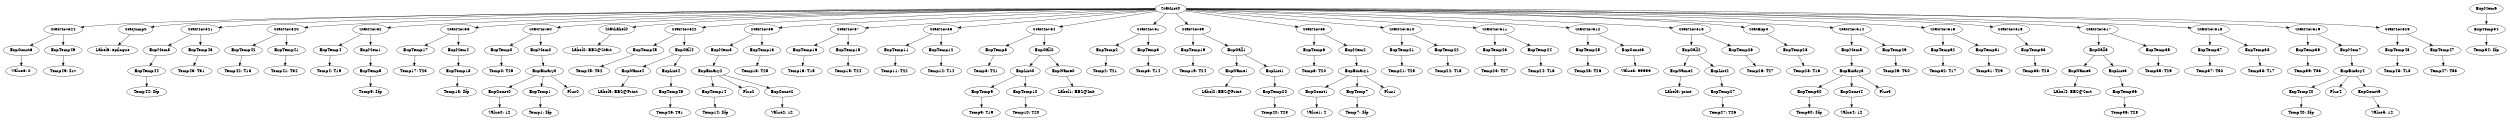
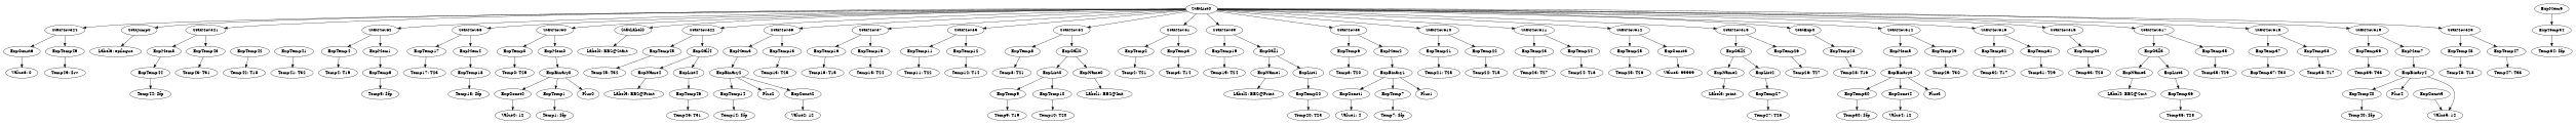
  digraph {
    ordering=out
    ExpConst6
    "Value6: 0"
    StatMove24
    ExpTemp49
    "Temp49: $rv"
    ExpTemp46
    "Temp46: T31"
    ExpName4
    "Label5: BBS@Print"
    ExpMem8
    ExpTemp44
    "Temp44: $fp"
    StatJump0
    "Label6: epilogue"
    StatMove21
    ExpTemp43
    "Temp43: T31"
    ExpTemp42
    "Temp42: T18"
-   StatMove20
    ExpTemp41
    "Temp41: T32"
    StatMove2
    ExpTemp4
    ExpMem1
    "Temp4: T19"
    ExpTemp5
    "Temp5: $fp"
    StatMove8
    ExpTemp17
    ExpMem4
    "Temp17: T23"
    ExpTemp18
    "Temp18: $fp"
    StatMove0
    ExpTemp0
    ExpMem0
    n38 [label="Temp0: T29"]
    ExpBinary0
    ExpConst0
    ExpTemp1
    Plus0
    ExpTemp32
    "Temp32: T17"
    ExpMem3
    ExpBinary2
    ExpTemp14
    Plus2
    ExpConst2
    "Temp14: $fp"
    "Value2: 12"
    ExpTemp37
-   "Temp37: T30"
+   "Temp37: T30" [label="ExpTemp37: T30"]
    ExpTemp19
    "Temp19: T24"
    StatLabel0
    "Label0: BBS@Start"
    ExpMem5
    ExpBinary3
    ExpTemp30
    ExpConst4
    Plus3
    "Temp30: $fp"
    "Value4: 12"
    StatMove22
    ExpTemp45
    ExpCall4
    "Temp45: T32"
    ExpList4
    StatMove6
    ExpTemp13
    "Temp13: T25"
    ExpTemp6
    "Temp6: T20"
    ExpTemp16
    "Temp16: T15"
    ExpName1
    "Label2: BBS@Print"
    ExpList0
    ExpTemp9
    ExpTemp10
    "Temp9: T19"
    "Temp10: T20"
    ExpConst1
    "Value1: 4"
    StatMove7
    ExpTemp15
    "Temp15: T24"
    StatMove5
    ExpTemp11
    ExpTemp12
    "Temp11: T22"
    "Temp12: T14"
    StatMove4
    ExpTemp8
    ExpCall0
    "Temp8: T21"
    ExpName0
    "Label1: BBS@Init"
    "Value0: 12"
    "Temp1: $fp"
    ExpBinary1
    ExpTemp7
    Plus1
    "Temp7: $fp"
    ExpCall3
    ExpName3
    ExpList3
    "Label4: BBS@Sort"
    ExpTemp36
    "Temp36: T28"
    StatMove1
    ExpTemp2
    ExpTemp3
    "Temp2: T21"
    "Temp3: T14"
    ExpTemp31
    "Temp31: T29"
    ExpTemp48
    "Temp48: T18"
    StatMove9
    ExpCall1
    ExpList1
    ExpTemp20
    ExpTemp34
    "Temp34: $fp"
    StatList0
    StatMove3
    StatMove10
    StatMove11
    StatMove12
    StatMove13
    StatExp0
    StatMove14
    StatMove15
    StatMove16
    StatMove17
    StatMove18
    StatMove19
    StatMove23
    ExpMem2
    ExpTemp21
    ExpTemp22
    ExpTemp23
    ExpTemp24
    ExpTemp25
    ExpConst3
    ExpCall2
    ExpTemp26
    ExpTemp28
    ExpTemp29
    ExpTemp33
    ExpTemp35
    ExpTemp38
    ExpTemp39
    ExpMem7
    ExpTemp47
    "Temp21: T25"
    "Temp22: T15"
    "Temp23: T27"
    "Temp24: T16"
    "Temp25: T26"
    "Value3: 99999"
    ExpName2
    ExpList2
    "Temp26: T27"
    "Temp28: T16"
    "Temp29: T30"
    "Temp33: T28"
    ExpMem6
    "Temp35: T29"
    "Temp38: T17"
    "Temp39: T33"
    ExpBinary4
    "Temp47: T33"
    ExpTemp40
    Plus4
    ExpConst5
    "Temp20: T23"
    "Label3: print"
    ExpTemp27
    "Temp27: T26"
    "Temp40: $fp"
    "Value5: 12"
    ExpConst6 -> "Value6: 0"
    StatMove24 -> ExpConst6
    StatMove24 -> ExpTemp49
    ExpTemp49 -> "Temp49: $rv"
    ExpTemp46 -> "Temp46: T31"
    ExpName4 -> "Label5: BBS@Print"
    ExpMem8 -> ExpTemp44
    ExpTemp44 -> "Temp44: $fp"
    StatJump0 -> "Label6: epilogue"
    StatMove21 -> ExpMem8
    StatMove21 -> ExpTemp43
    ExpTemp43 -> "Temp43: T31"
    ExpTemp42 -> "Temp42: T18"
-   StatMove20 -> ExpTemp42
-   StatMove20 -> ExpTemp41
    ExpTemp41 -> "Temp41: T32"
    StatMove2 -> ExpTemp4
    StatMove2 -> ExpMem1
    ExpTemp4 -> "Temp4: T19"
    ExpMem1 -> ExpTemp5
    ExpTemp5 -> "Temp5: $fp"
    StatMove8 -> ExpTemp17
    StatMove8 -> ExpMem4
    ExpTemp17 -> "Temp17: T23"
    ExpMem4 -> ExpTemp18
    ExpTemp18 -> "Temp18: $fp"
    StatMove0 -> ExpTemp0
    StatMove0 -> ExpMem0
    ExpTemp0 -> n38
    ExpMem0 -> ExpBinary0
    ExpBinary0 -> ExpConst0
    ExpBinary0 -> ExpTemp1
    ExpBinary0 -> Plus0
    ExpConst0 -> "Value0: 12"
    ExpTemp1 -> "Temp1: $fp"
    ExpTemp32 -> "Temp32: T17"
    ExpMem3 -> ExpBinary2
    ExpBinary2 -> ExpTemp14
    ExpBinary2 -> Plus2
    ExpBinary2 -> ExpConst2
    ExpTemp14 -> "Temp14: $fp"
    ExpConst2 -> "Value2: 12"
    ExpTemp37 -> "Temp37: T30"
    ExpTemp19 -> "Temp19: T24"
    StatLabel0 -> "Label0: BBS@Start"
    ExpMem5 -> ExpBinary3
    ExpBinary3 -> ExpTemp30
    ExpBinary3 -> ExpConst4
    ExpBinary3 -> Plus3
    ExpTemp30 -> "Temp30: $fp"
    ExpConst4 -> "Value4: 12"
    StatMove22 -> ExpTemp45
    StatMove22 -> ExpCall4
    ExpTemp45 -> "Temp45: T32"
    ExpCall4 -> ExpName4
    ExpCall4 -> ExpList4
    ExpList4 -> ExpTemp46
    StatMove6 -> ExpMem3
    StatMove6 -> ExpTemp13
    ExpTemp13 -> "Temp13: T25"
    ExpTemp6 -> "Temp6: T20"
    ExpTemp16 -> "Temp16: T15"
    ExpName1 -> "Label2: BBS@Print"
    ExpList0 -> ExpTemp9
    ExpList0 -> ExpTemp10
    ExpTemp9 -> "Temp9: T19"
    ExpTemp10 -> "Temp10: T20"
    ExpConst1 -> "Value1: 4"
    StatMove7 -> ExpTemp16
    StatMove7 -> ExpTemp15
    ExpTemp15 -> "Temp15: T24"
    StatMove5 -> ExpTemp11
    StatMove5 -> ExpTemp12
    ExpTemp11 -> "Temp11: T22"
    ExpTemp12 -> "Temp12: T14"
    StatMove4 -> ExpTemp8
    StatMove4 -> ExpCall0
    ExpTemp8 -> "Temp8: T21"
    ExpCall0 -> ExpList0
    ExpCall0 -> ExpName0
    ExpName0 -> "Label1: BBS@Init"
    ExpBinary1 -> ExpConst1
    ExpBinary1 -> ExpTemp7
    ExpBinary1 -> Plus1
    ExpTemp7 -> "Temp7: $fp"
    ExpCall3 -> ExpName3
    ExpCall3 -> ExpList3
    ExpName3 -> "Label4: BBS@Sort"
    ExpList3 -> ExpTemp36
    ExpTemp36 -> "Temp36: T28"
    StatMove1 -> ExpTemp2
    StatMove1 -> ExpTemp3
    ExpTemp2 -> "Temp2: T21"
    ExpTemp3 -> "Temp3: T14"
    ExpTemp31 -> "Temp31: T29"
    ExpTemp48 -> "Temp48: T18"
    StatMove9 -> ExpTemp19
    StatMove9 -> ExpCall1
    ExpCall1 -> ExpName1
    ExpCall1 -> ExpList1
    ExpList1 -> ExpTemp20
    ExpTemp20 -> "Temp20: T23"
    ExpTemp34 -> "Temp34: $fp"
    StatList0 -> StatMove24
    StatList0 -> StatJump0
    StatList0 -> StatMove21
-   StatList0 -> StatMove20
    StatList0 -> StatMove2
    StatList0 -> StatMove8
    StatList0 -> StatMove0
    StatList0 -> StatLabel0
    StatList0 -> StatMove22
    StatList0 -> StatMove6
    StatList0 -> StatMove7
    StatList0 -> StatMove5
    StatList0 -> StatMove4
    StatList0 -> StatMove1
    StatList0 -> StatMove9
    StatList0 -> StatMove3
    StatList0 -> StatMove10
    StatList0 -> StatMove11
    StatList0 -> StatMove12
    StatList0 -> StatMove13
    StatList0 -> StatExp0
    StatList0 -> StatMove14
    StatList0 -> StatMove15
    StatList0 -> StatMove16
    StatList0 -> StatMove17
    StatList0 -> StatMove18
    StatList0 -> StatMove19
    StatList0 -> StatMove23
    StatMove3 -> ExpTemp6
    StatMove3 -> ExpMem2
    StatMove10 -> ExpTemp21
    StatMove10 -> ExpTemp22
    StatMove11 -> ExpTemp23
    StatMove11 -> ExpTemp24
    StatMove12 -> ExpTemp25
    StatMove12 -> ExpConst3
    StatMove13 -> ExpCall2
    StatMove13 -> ExpTemp26
    StatExp0 -> ExpTemp28
    StatMove14 -> ExpMem5
    StatMove14 -> ExpTemp29
    StatMove15 -> ExpTemp32
    StatMove15 -> ExpTemp31
    StatMove16 -> ExpTemp33
    StatMove17 -> ExpCall3
    StatMove17 -> ExpTemp35
    StatMove18 -> ExpTemp37
    StatMove18 -> ExpTemp38
    StatMove19 -> ExpTemp39
    StatMove19 -> ExpMem7
    StatMove23 -> ExpTemp48
    StatMove23 -> ExpTemp47
    ExpMem2 -> ExpBinary1
    ExpTemp21 -> "Temp21: T25"
    ExpTemp22 -> "Temp22: T15"
    ExpTemp23 -> "Temp23: T27"
    ExpTemp24 -> "Temp24: T16"
    ExpTemp25 -> "Temp25: T26"
    ExpConst3 -> "Value3: 99999"
    ExpCall2 -> ExpName2
    ExpCall2 -> ExpList2
    ExpTemp26 -> "Temp26: T27"
    ExpTemp28 -> "Temp28: T16"
    ExpTemp29 -> "Temp29: T30"
    ExpTemp33 -> "Temp33: T28"
    ExpTemp35 -> "Temp35: T29"
    ExpTemp38 -> "Temp38: T17"
    ExpTemp39 -> "Temp39: T33"
    ExpMem7 -> ExpBinary4
    ExpTemp47 -> "Temp47: T33"
    ExpName2 -> "Label3: print"
    ExpList2 -> ExpTemp27
    ExpMem6 -> ExpTemp34
    ExpBinary4 -> ExpTemp40
    ExpBinary4 -> Plus4
-   ExpBinary4 -> ExpConst5
+   ExpBinary4 -> "Value5: 12"
    ExpTemp40 -> "Temp40: $fp"
    ExpConst5 -> "Value5: 12"
    ExpTemp27 -> "Temp27: T26"
  }
